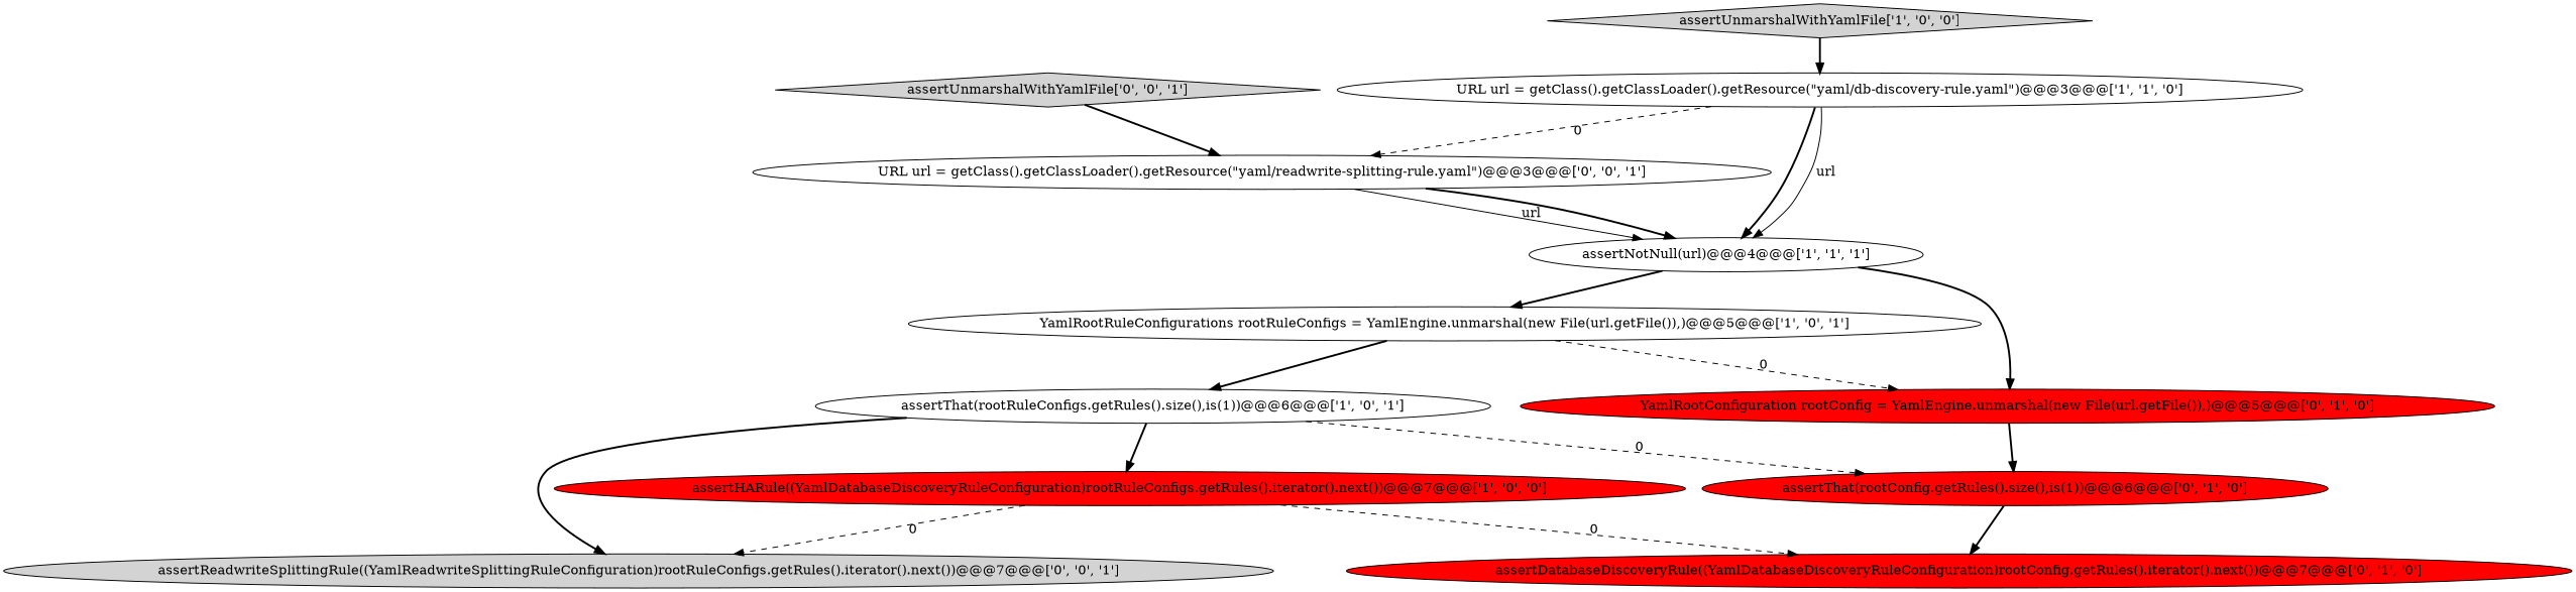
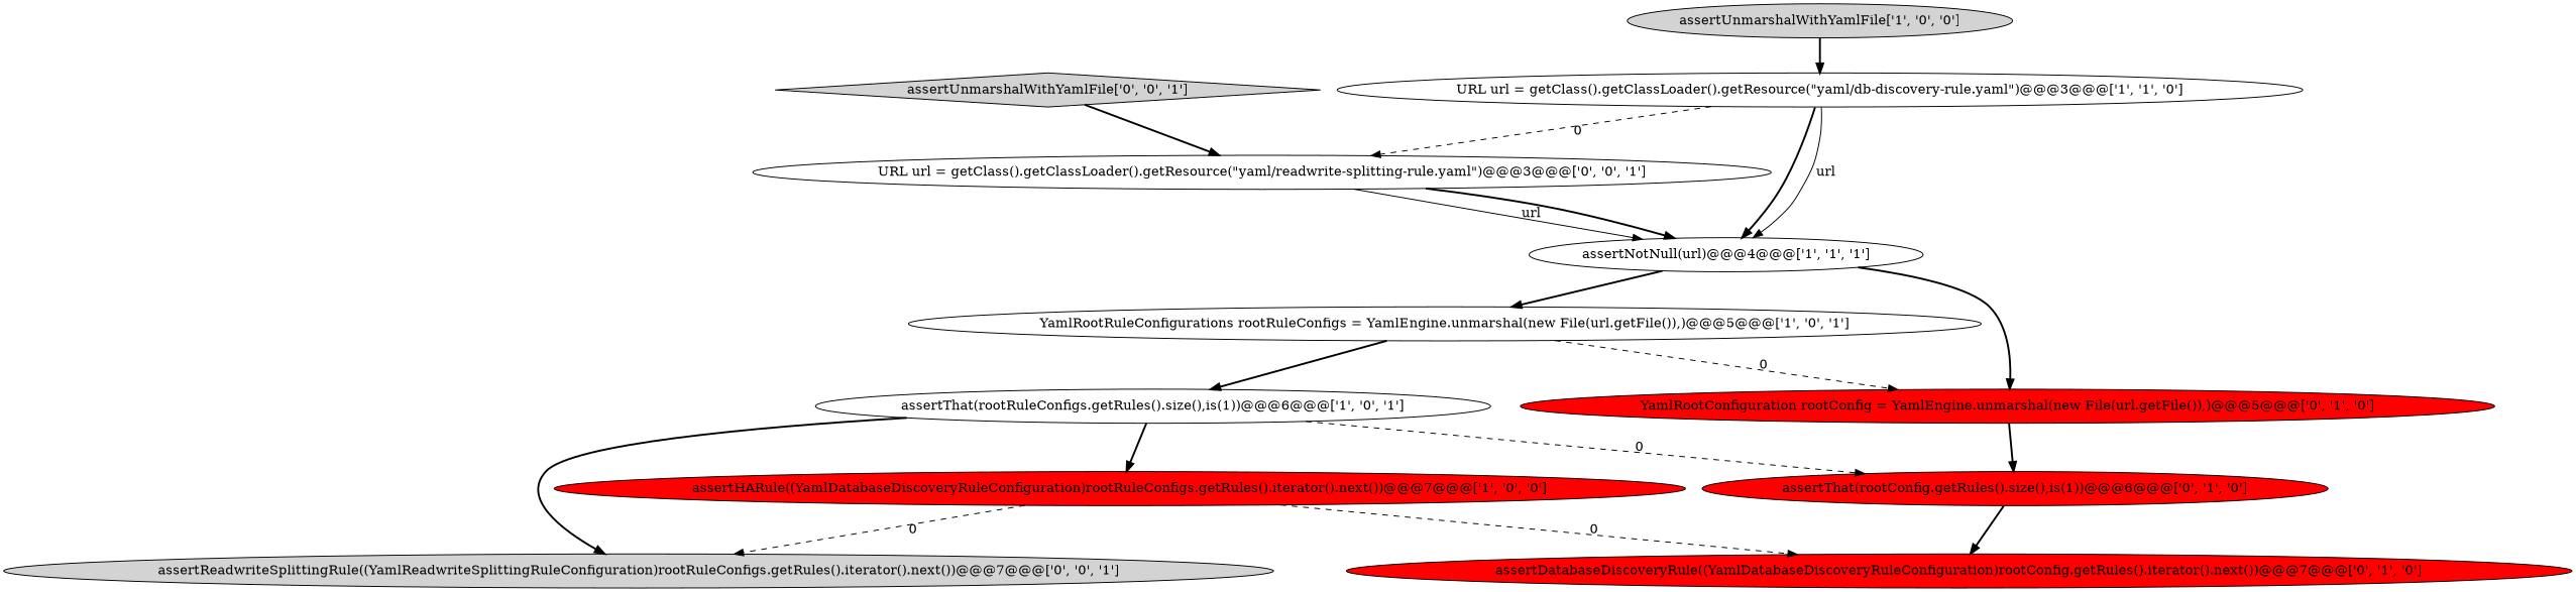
  digraph {
    fontname="DejaVu Serif"
    node [fillcolor=white fontname="DejaVu Serif" shape=ellipse style=filled]
    edge [fontname="DejaVu Serif" style=bold]
    n1 [label="YamlRootRuleConfigurations rootRuleConfigs = YamlEngine.unmarshal(new File(url.getFile()),)@@@5@@@['1', '0', '1']"]
    n2 [label="assertThat(rootRuleConfigs.getRules().size(),is(1))@@@6@@@['1', '0', '1']"]
    n3 [fillcolor=red label="YamlRootConfiguration rootConfig = YamlEngine.unmarshal(new File(url.getFile()),)@@@5@@@['0', '1', '0']"]
    n4 [fillcolor=red label="assertHARule((YamlDatabaseDiscoveryRuleConfiguration)rootRuleConfigs.getRules().iterator().next())@@@7@@@['1', '0', '0']"]
    n5 [fillcolor=lightgray label="assertReadwriteSplittingRule((YamlReadwriteSplittingRuleConfiguration)rootRuleConfigs.getRules().iterator().next())@@@7@@@['0', '0', '1']"]
    n6 [fillcolor=red label="assertThat(rootConfig.getRules().size(),is(1))@@@6@@@['0', '1', '0']"]
    n7 [fillcolor=lightgray label="assertUnmarshalWithYamlFile['0', '0', '1']" shape=diamond]
    n8 [label="URL url = getClass().getClassLoader().getResource(\"yaml/readwrite-splitting-rule.yaml\")@@@3@@@['0', '0', '1']"]
    n9 [label="assertNotNull(url)@@@4@@@['1', '1', '1']"]
    n10 [fillcolor=red label="assertDatabaseDiscoveryRule((YamlDatabaseDiscoveryRuleConfiguration)rootConfig.getRules().iterator().next())@@@7@@@['0', '1', '0']"]
    n11 [label="URL url = getClass().getClassLoader().getResource(\"yaml/db-discovery-rule.yaml\")@@@3@@@['1', '1', '0']"]
-   n12 [fillcolor=lightgray label="assertUnmarshalWithYamlFile['1', '0', '0']" shape=diamond]
+   n12 [fillcolor=lightgray label="assertUnmarshalWithYamlFile['1', '0', '0']"]
    n1 -> n2
    n1 -> n3 [label=0 style=dashed]
    n2 -> n4
    n2 -> n5
    n2 -> n6 [label=0 style=dashed]
    n3 -> n6
    n4 -> n5 [label=0 style=dashed]
    n4 -> n10 [label=0 style=dashed]
    n6 -> n10
    n7 -> n8
    n8 -> n9 [label=url style=solid]
    n8 -> n9
    n9 -> n1
    n9 -> n3
    n11 -> n8 [label=0 style=dashed]
    n11 -> n9
    n11 -> n9 [label=url style=solid]
    n12 -> n11
  }
